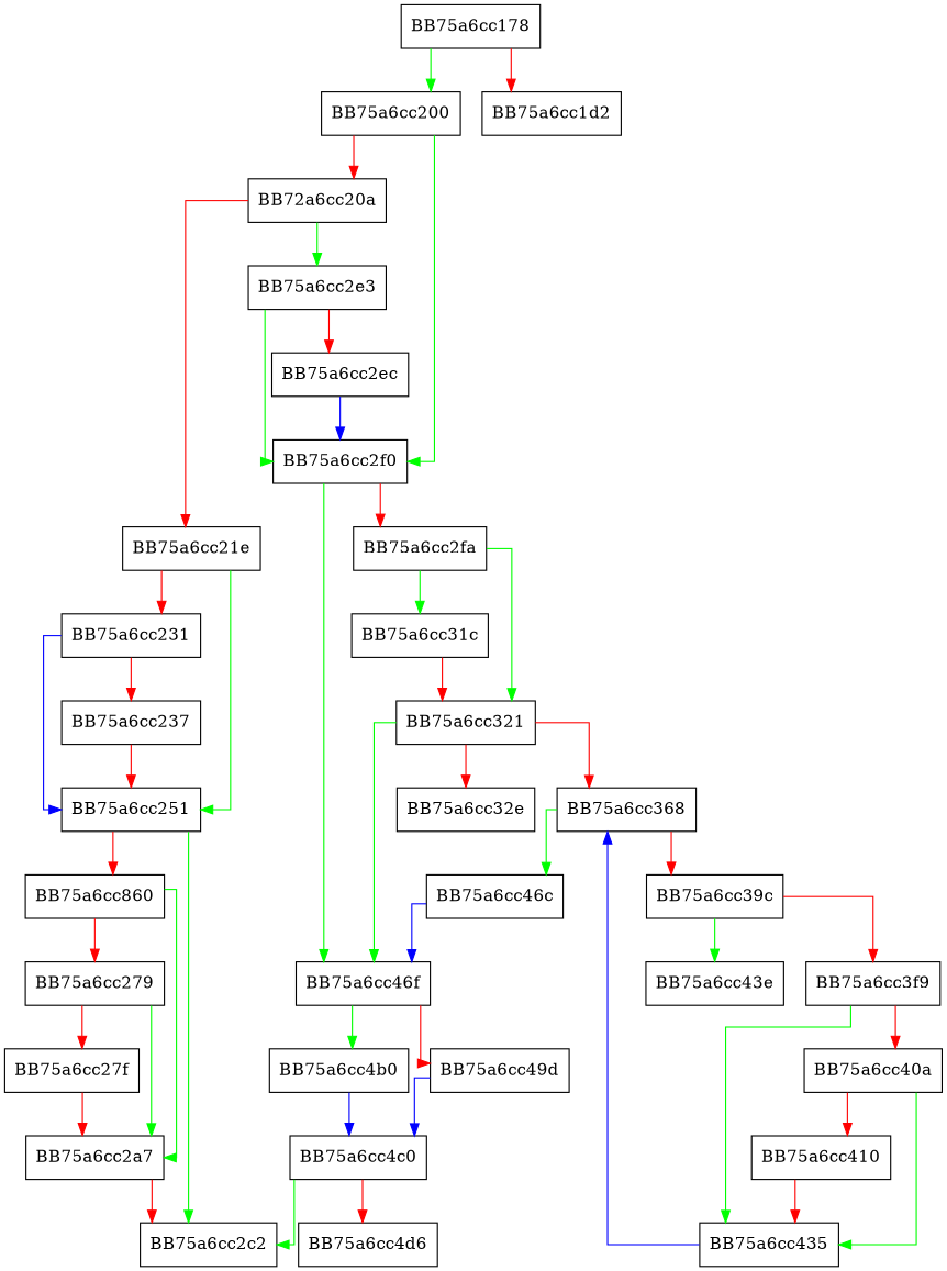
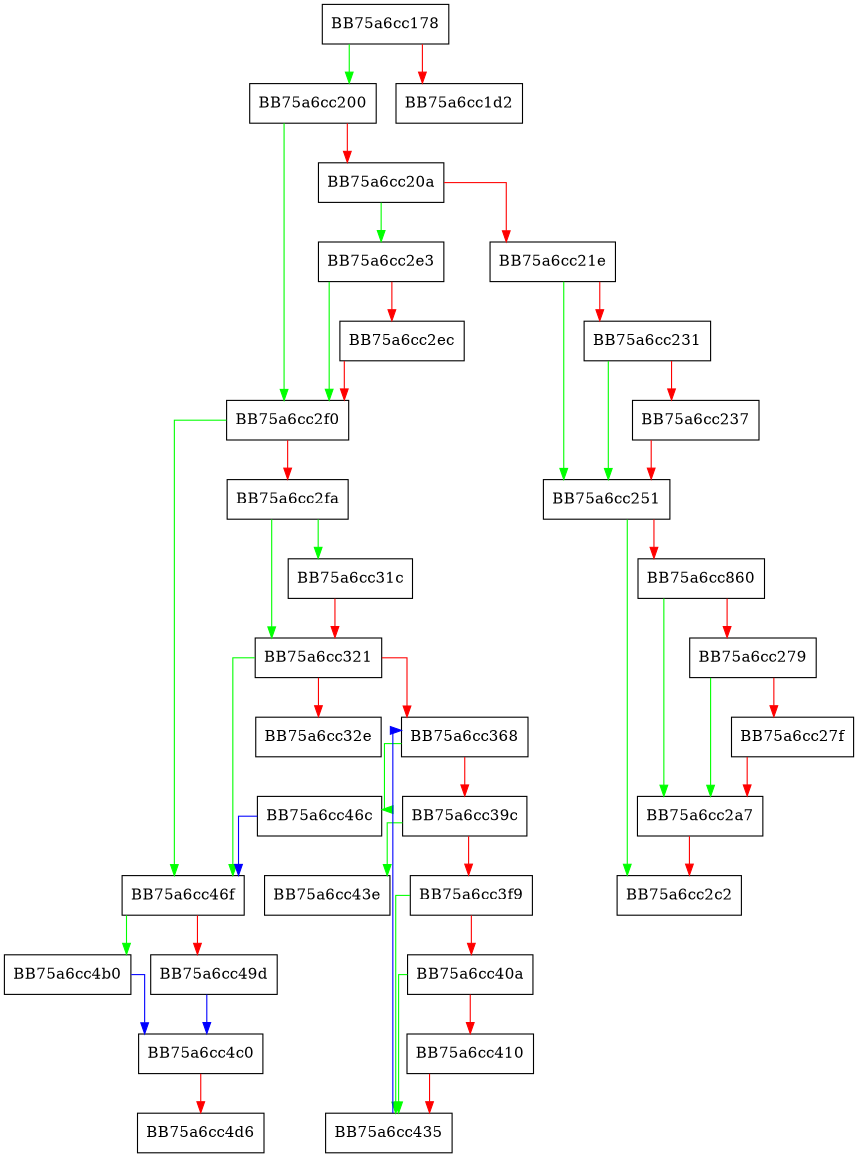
  digraph {
    splines=ortho
    node [shape=box]
    edge [color=red]
    BB75a6cc178
    BB75a6cc200
    BB75a6cc1d2
    BB75a6cc2f0
-   BB75a6cc20a [label=BB72a6cc20a]
+   BB75a6cc20a
    BB75a6cc46f
    BB75a6cc2fa
    BB75a6cc2e3
    BB75a6cc21e
    BB75a6cc4b0
    BB75a6cc49d
    BB75a6cc321
    BB75a6cc31c
    BB75a6cc2ec
    BB75a6cc251
    BB75a6cc231
    BB75a6cc2c2
    n18 [label=BB75a6cc860]
    BB75a6cc237
    BB75a6cc2a7
    BB75a6cc279
    BB75a6cc27f
    BB75a6cc4c0
    BB75a6cc32e
    BB75a6cc368
    BB75a6cc46c
    BB75a6cc39c
    BB75a6cc43e
    BB75a6cc3f9
    BB75a6cc435
    BB75a6cc40a
    BB75a6cc410
    BB75a6cc4d6
    BB75a6cc178 -> BB75a6cc200 [color=green]
    BB75a6cc178 -> BB75a6cc1d2
    BB75a6cc200 -> BB75a6cc2f0 [color=green]
    BB75a6cc200 -> BB75a6cc20a
    BB75a6cc2f0 -> BB75a6cc46f [color=green]
    BB75a6cc2f0 -> BB75a6cc2fa
    BB75a6cc20a -> BB75a6cc2e3 [color=green]
    BB75a6cc20a -> BB75a6cc21e
    BB75a6cc46f -> BB75a6cc4b0 [color=green]
    BB75a6cc46f -> BB75a6cc49d
    BB75a6cc2fa -> BB75a6cc321 [color=green]
    BB75a6cc2fa -> BB75a6cc31c [color=green]
    BB75a6cc2e3 -> BB75a6cc2f0 [color=green]
    BB75a6cc2e3 -> BB75a6cc2ec
    BB75a6cc21e -> BB75a6cc251 [color=green]
    BB75a6cc21e -> BB75a6cc231
    BB75a6cc4b0 -> BB75a6cc4c0 [color=blue]
    BB75a6cc49d -> BB75a6cc4c0 [color=blue]
    BB75a6cc321 -> BB75a6cc46f [color=green]
    BB75a6cc321 -> BB75a6cc32e
    BB75a6cc321 -> BB75a6cc368
    BB75a6cc31c -> BB75a6cc321
-   BB75a6cc2ec -> BB75a6cc2f0 [color=blue]
+   BB75a6cc2ec -> BB75a6cc2f0
    BB75a6cc251 -> BB75a6cc2c2 [color=green]
    BB75a6cc251 -> n18
-   BB75a6cc231 -> BB75a6cc251 [color=blue]
+   BB75a6cc231 -> BB75a6cc251 [color=green]
    BB75a6cc231 -> BB75a6cc237
    n18 -> BB75a6cc2a7 [color=green]
    n18 -> BB75a6cc279
    BB75a6cc237 -> BB75a6cc251
    BB75a6cc2a7 -> BB75a6cc2c2
    BB75a6cc279 -> BB75a6cc2a7 [color=green]
    BB75a6cc279 -> BB75a6cc27f
    BB75a6cc27f -> BB75a6cc2a7
-   BB75a6cc4c0 -> BB75a6cc2c2 [color=green]
    BB75a6cc4c0 -> BB75a6cc4d6
    BB75a6cc368 -> BB75a6cc46c [color=green]
    BB75a6cc368 -> BB75a6cc39c
    BB75a6cc46c -> BB75a6cc46f [color=blue]
    BB75a6cc39c -> BB75a6cc43e [color=green]
    BB75a6cc39c -> BB75a6cc3f9
    BB75a6cc3f9 -> BB75a6cc435 [color=green]
    BB75a6cc3f9 -> BB75a6cc40a
    BB75a6cc435 -> BB75a6cc368 [color=blue]
    BB75a6cc40a -> BB75a6cc435 [color=green]
    BB75a6cc40a -> BB75a6cc410
    BB75a6cc410 -> BB75a6cc435
  }
